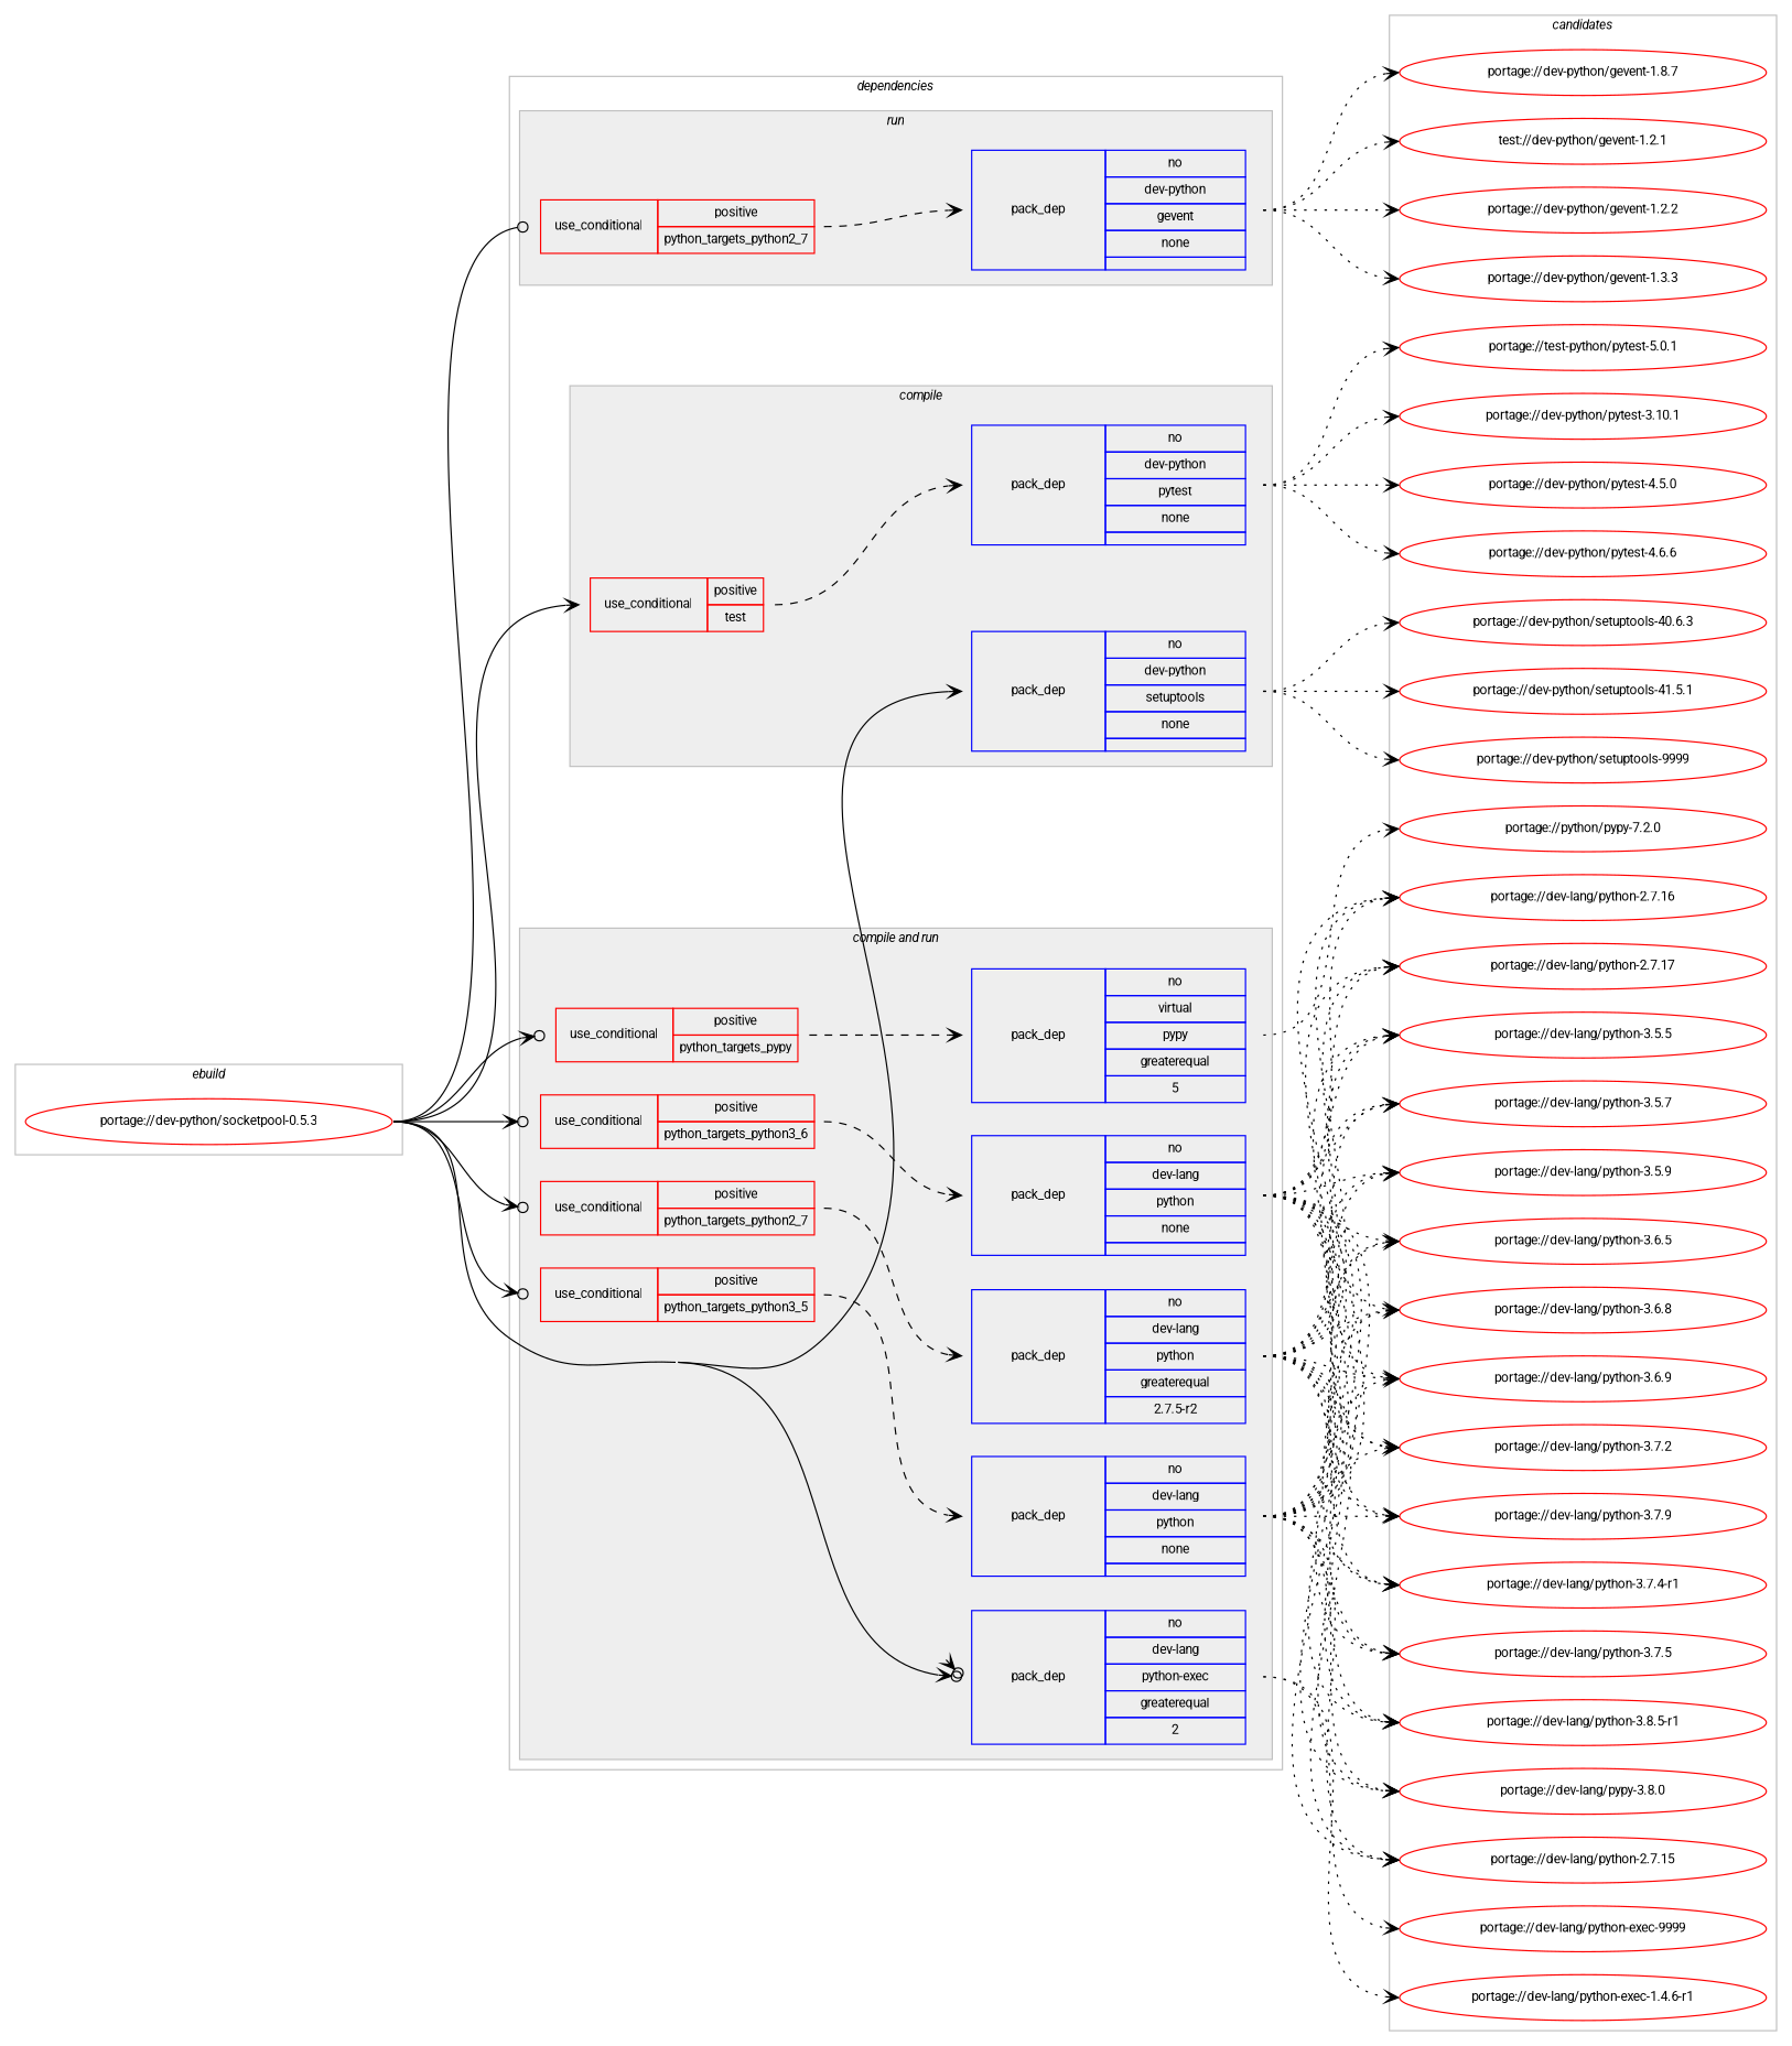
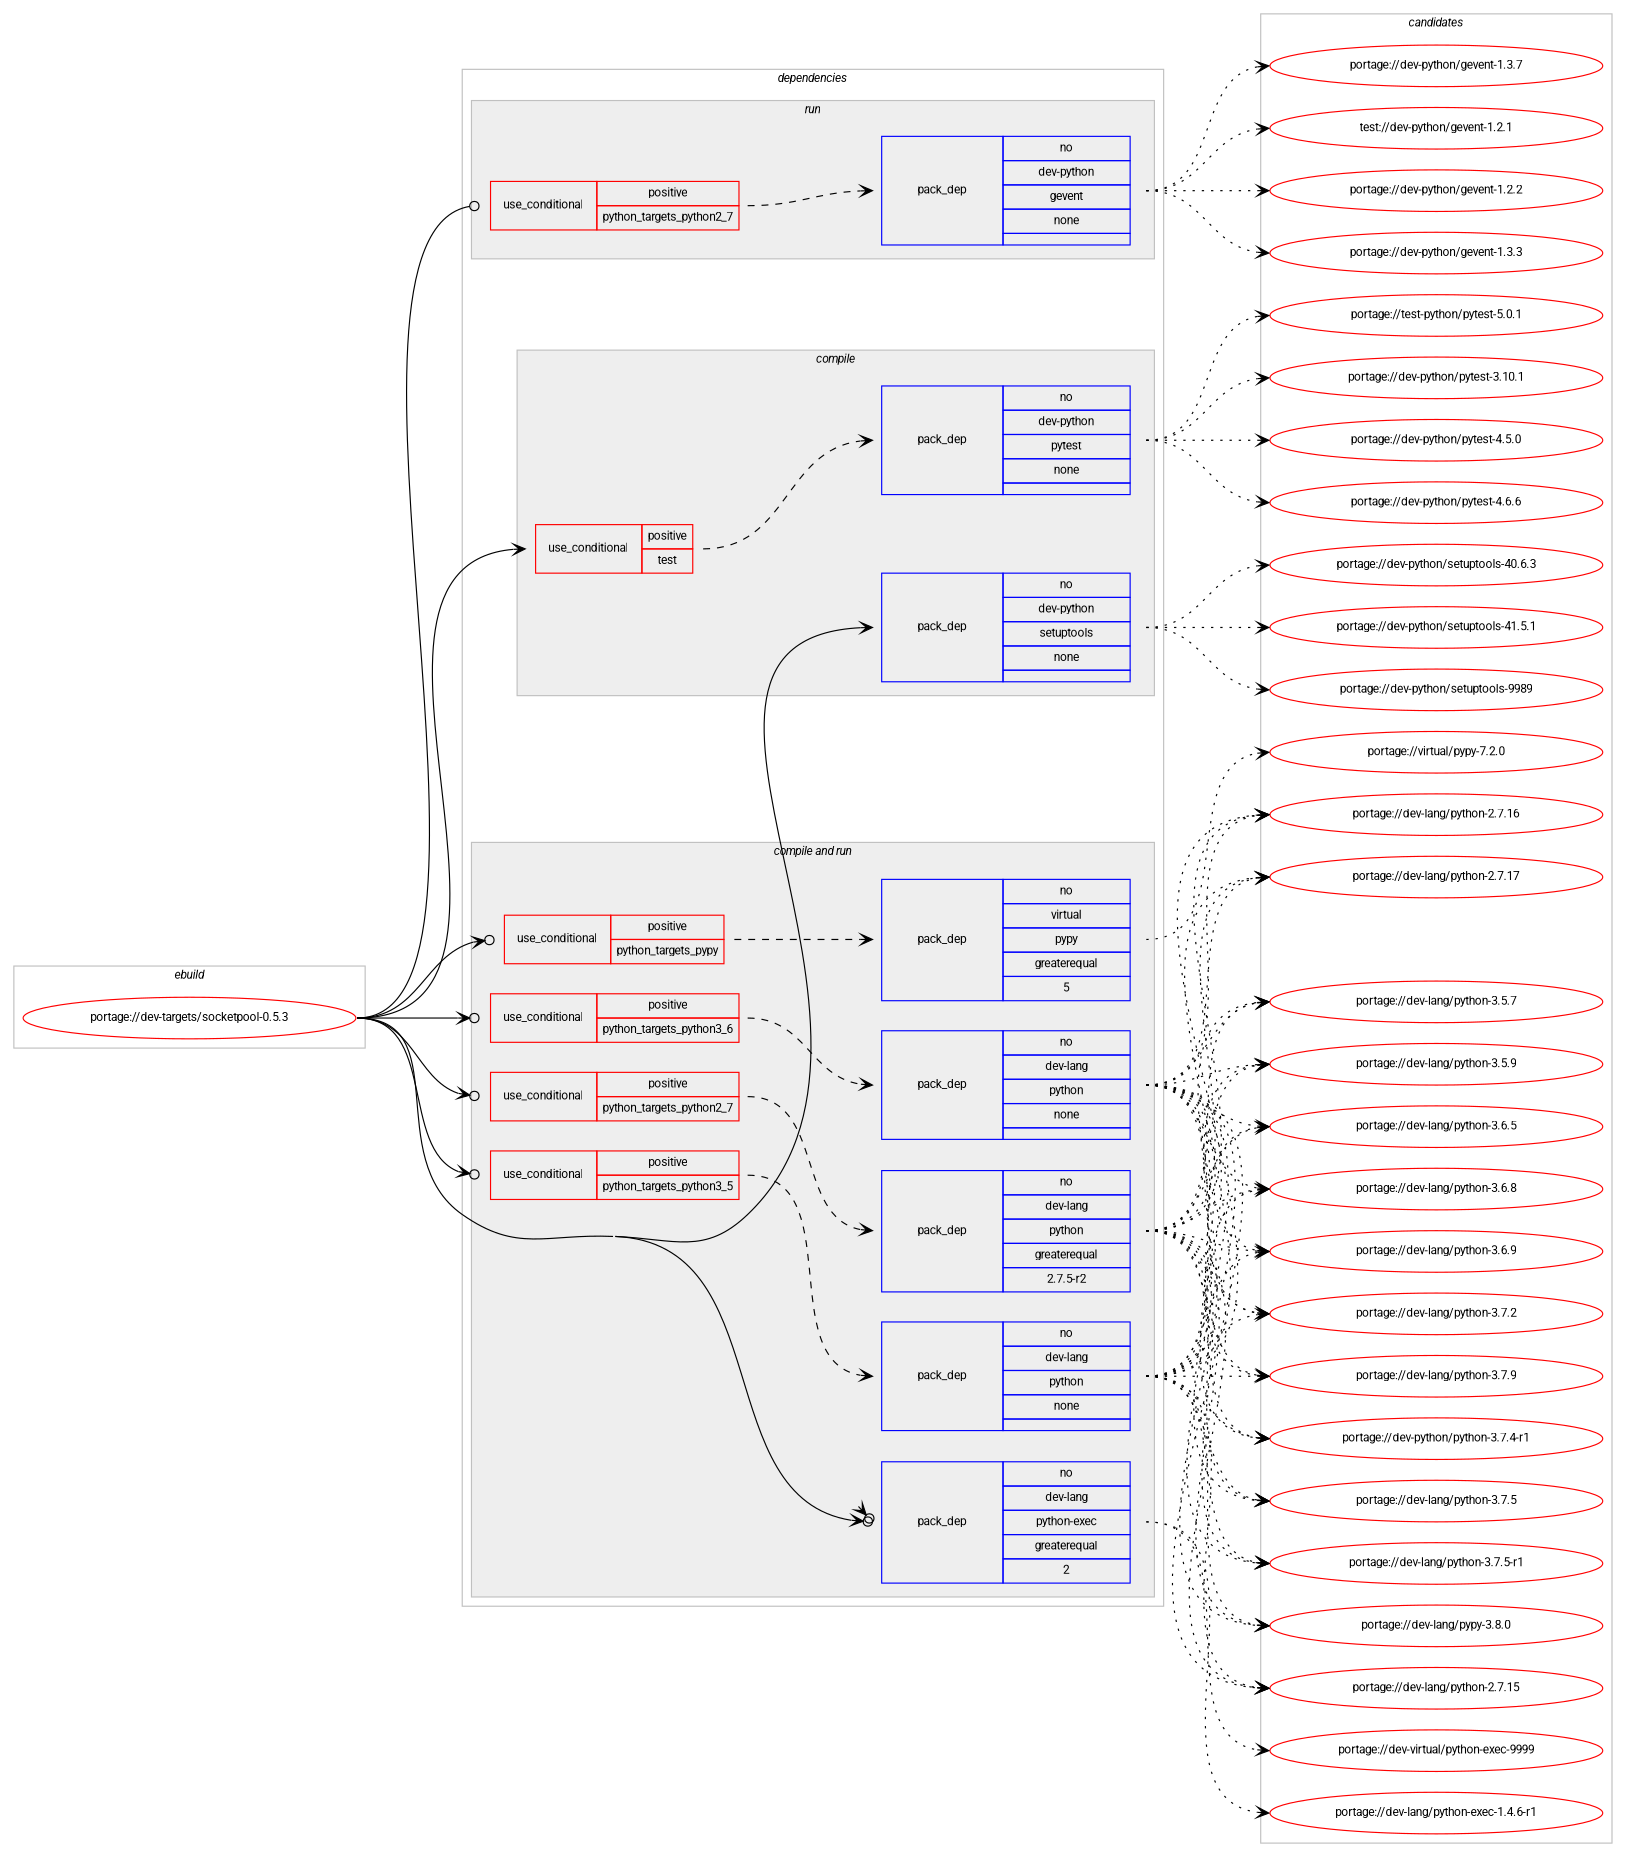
  digraph {
    compound=true
    concentrate=true
    fontname=Roboto
    fontsize=10
    newrank=true
    rankdir=LR
    ranksep=1.5
    node [color=red fontname=Roboto fontsize=10]
    edge [arrowhead=vee fontname=Roboto headport=w style=dotted tailport=e weight=100]
-   n1 [label="portage://dev-python/socketpool-0.5.3" width=4]
+   n1 [label="portage://dev-targets/socketpool-0.5.3" width=4]
    n2 [color=blue label=<<TABLE BORDER="0" CELLBORDER="1" CELLSPACING="0" CELLPADDING="4" WIDTH="220"><TR><TD ROWSPAN="6" CELLPADDING="30">pack_dep</TD></TR><TR><TD WIDTH="110">no</TD></TR><TR><TD>dev-python</TD></TR><TR><TD>pytest</TD></TR><TR><TD>none</TD></TR><TR><TD></TD></TR></TABLE>> shape=none]
    n3 [label=<<TABLE BORDER="0" CELLBORDER="1" CELLSPACING="0" CELLPADDING="4"><TR><TD ROWSPAN="3" CELLPADDING="10">use_conditional</TD></TR><TR><TD>positive</TD></TR><TR><TD>test</TD></TR></TABLE>> shape=none]
    n4 [color=blue label=<<TABLE BORDER="0" CELLBORDER="1" CELLSPACING="0" CELLPADDING="4" WIDTH="220"><TR><TD ROWSPAN="6" CELLPADDING="30">pack_dep</TD></TR><TR><TD WIDTH="110">no</TD></TR><TR><TD>dev-python</TD></TR><TR><TD>setuptools</TD></TR><TR><TD>none</TD></TR><TR><TD></TD></TR></TABLE>> shape=none]
    n5 [color=blue label=<<TABLE BORDER="0" CELLBORDER="1" CELLSPACING="0" CELLPADDING="4" WIDTH="220"><TR><TD ROWSPAN="6" CELLPADDING="30">pack_dep</TD></TR><TR><TD WIDTH="110">no</TD></TR><TR><TD>virtual</TD></TR><TR><TD>pypy</TD></TR><TR><TD>greaterequal</TD></TR><TR><TD>5</TD></TR></TABLE>> shape=none]
    n6 [label=<<TABLE BORDER="0" CELLBORDER="1" CELLSPACING="0" CELLPADDING="4"><TR><TD ROWSPAN="3" CELLPADDING="10">use_conditional</TD></TR><TR><TD>positive</TD></TR><TR><TD>python_targets_pypy</TD></TR></TABLE>> shape=none]
    n7 [color=blue label=<<TABLE BORDER="0" CELLBORDER="1" CELLSPACING="0" CELLPADDING="4" WIDTH="220"><TR><TD ROWSPAN="6" CELLPADDING="30">pack_dep</TD></TR><TR><TD WIDTH="110">no</TD></TR><TR><TD>dev-lang</TD></TR><TR><TD>python</TD></TR><TR><TD>greaterequal</TD></TR><TR><TD>2.7.5-r2</TD></TR></TABLE>> shape=none]
    n8 [label=<<TABLE BORDER="0" CELLBORDER="1" CELLSPACING="0" CELLPADDING="4"><TR><TD ROWSPAN="3" CELLPADDING="10">use_conditional</TD></TR><TR><TD>positive</TD></TR><TR><TD>python_targets_python2_7</TD></TR></TABLE>> shape=none]
    n9 [color=blue label=<<TABLE BORDER="0" CELLBORDER="1" CELLSPACING="0" CELLPADDING="4" WIDTH="220"><TR><TD ROWSPAN="6" CELLPADDING="30">pack_dep</TD></TR><TR><TD WIDTH="110">no</TD></TR><TR><TD>dev-lang</TD></TR><TR><TD>python</TD></TR><TR><TD>none</TD></TR><TR><TD></TD></TR></TABLE>> shape=none]
    n10 [label=<<TABLE BORDER="0" CELLBORDER="1" CELLSPACING="0" CELLPADDING="4"><TR><TD ROWSPAN="3" CELLPADDING="10">use_conditional</TD></TR><TR><TD>positive</TD></TR><TR><TD>python_targets_python3_5</TD></TR></TABLE>> shape=none]
    n11 [color=blue label=<<TABLE BORDER="0" CELLBORDER="1" CELLSPACING="0" CELLPADDING="4" WIDTH="220"><TR><TD ROWSPAN="6" CELLPADDING="30">pack_dep</TD></TR><TR><TD WIDTH="110">no</TD></TR><TR><TD>dev-lang</TD></TR><TR><TD>python</TD></TR><TR><TD>none</TD></TR><TR><TD></TD></TR></TABLE>> shape=none]
    n12 [label=<<TABLE BORDER="0" CELLBORDER="1" CELLSPACING="0" CELLPADDING="4"><TR><TD ROWSPAN="3" CELLPADDING="10">use_conditional</TD></TR><TR><TD>positive</TD></TR><TR><TD>python_targets_python3_6</TD></TR></TABLE>> shape=none]
    n13 [color=blue label=<<TABLE BORDER="0" CELLBORDER="1" CELLSPACING="0" CELLPADDING="4" WIDTH="220"><TR><TD ROWSPAN="6" CELLPADDING="30">pack_dep</TD></TR><TR><TD WIDTH="110">no</TD></TR><TR><TD>dev-lang</TD></TR><TR><TD>python-exec</TD></TR><TR><TD>greaterequal</TD></TR><TR><TD>2</TD></TR></TABLE>> shape=none]
    n14 [color=blue label=<<TABLE BORDER="0" CELLBORDER="1" CELLSPACING="0" CELLPADDING="4" WIDTH="220"><TR><TD ROWSPAN="6" CELLPADDING="30">pack_dep</TD></TR><TR><TD WIDTH="110">no</TD></TR><TR><TD>dev-python</TD></TR><TR><TD>gevent</TD></TR><TR><TD>none</TD></TR><TR><TD></TD></TR></TABLE>> shape=none]
    n15 [label=<<TABLE BORDER="0" CELLBORDER="1" CELLSPACING="0" CELLPADDING="4"><TR><TD ROWSPAN="3" CELLPADDING="10">use_conditional</TD></TR><TR><TD>positive</TD></TR><TR><TD>python_targets_python2_7</TD></TR></TABLE>> shape=none]
    n16 [label="portage://dev-python/pytest-3.10.1" width=4]
    n17 [label="portage://dev-python/pytest-4.5.0" width=4]
    n18 [label="portage://dev-python/pytest-4.6.6" width=4]
    n19 [label="portage://test-python/pytest-5.0.1" width=4]
    n20 [label="portage://dev-python/setuptools-40.6.3" width=4]
    n21 [label="portage://dev-python/setuptools-41.5.1" width=4]
-   n22 [label="portage://dev-python/setuptools-9999" width=4]
-   n23 [label="portage://python/pypy-7.2.0" width=4]
+   n22 [label="portage://dev-python/setuptools-9989" width=4]
+   n23 [label="portage://virtual/pypy-7.2.0" width=4]
    n24 [label="portage://dev-lang/python-2.7.15" width=4]
    n25 [label="portage://dev-lang/python-2.7.16" width=4]
    n26 [label="portage://dev-lang/python-2.7.17" width=4]
-   n27 [label="portage://dev-lang/python-3.5.5" width=4]
    n28 [label="portage://dev-lang/python-3.5.7" width=4]
    n29 [label="portage://dev-lang/python-3.5.9" width=4]
    n30 [label="portage://dev-lang/python-3.6.5" width=4]
    n31 [label="portage://dev-lang/python-3.6.8" width=4]
    n32 [label="portage://dev-lang/python-3.6.9" width=4]
    n33 [label="portage://dev-lang/python-3.7.2" width=4]
    n34 [label="portage://dev-lang/python-3.7.9" width=4]
-   n35 [label="portage://dev-lang/python-3.7.4-r1" width=4]
+   n35 [label="portage://dev-python/python-3.7.4-r1" width=4]
    n36 [label="portage://dev-lang/python-3.7.5" width=4]
-   n37 [label="portage://dev-lang/python-3.8.5-r1" width=4]
+   n37 [label="portage://dev-lang/python-3.7.5-r1" width=4]
    n38 [label="portage://dev-lang/pypy-3.8.0" width=4]
    n39 [label="portage://dev-lang/python-exec-1.4.6-r1" width=4]
-   n40 [label="portage://dev-lang/python-exec-9999" width=4]
+   n40 [label="portage://dev-virtual/python-exec-9999" width=4]
    n41 [label="test://dev-python/gevent-1.2.1" width=4]
    n42 [label="portage://dev-python/gevent-1.2.2" width=4]
    n43 [label="portage://dev-python/gevent-1.3.3" width=4]
-   n44 [label="portage://dev-python/gevent-1.8.7" width=4]
+   n44 [label="portage://dev-python/gevent-1.3.7" width=4]
    subgraph cluster_1 {
      color=gray
      label=<<i>ebuild</i>>
      rank=same
      n1
    }
    subgraph cluster_2 {
      color=gray
      label=<<i>dependencies</i>>
      subgraph cluster_3 {
        color=gray
        fillcolor="#eeeeee"
        label=<<i>compile</i>>
        style=filled
        subgraph sub_4 {
          color=gray
          fillcolor="#eeeeee"
          label=<<i>compile</i>>
          style=filled
          n3
          subgraph sub_5 {
            color=gray
            fillcolor="#eeeeee"
            label=<<i>compile</i>>
            style=filled
            n2
          }
        }
        subgraph sub_6 {
          color=gray
          fillcolor="#eeeeee"
          label=<<i>compile</i>>
          style=filled
          n4
        }
      }
      subgraph cluster_7 {
        color=gray
        fillcolor="#eeeeee"
        label=<<i>compile and run</i>>
        style=filled
        subgraph sub_8 {
          color=gray
          fillcolor="#eeeeee"
          label=<<i>compile and run</i>>
          style=filled
          n6
          subgraph sub_9 {
            color=gray
            fillcolor="#eeeeee"
            label=<<i>compile and run</i>>
            style=filled
            n5
          }
        }
        subgraph sub_10 {
          color=gray
          fillcolor="#eeeeee"
          label=<<i>compile and run</i>>
          style=filled
          n8
          subgraph sub_11 {
            color=gray
            fillcolor="#eeeeee"
            label=<<i>compile and run</i>>
            style=filled
            n7
          }
        }
        subgraph sub_12 {
          color=gray
          fillcolor="#eeeeee"
          label=<<i>compile and run</i>>
          style=filled
          n10
          subgraph sub_13 {
            color=gray
            fillcolor="#eeeeee"
            label=<<i>compile and run</i>>
            style=filled
            n9
          }
        }
        subgraph sub_14 {
          color=gray
          fillcolor="#eeeeee"
          label=<<i>compile and run</i>>
          style=filled
          n12
          subgraph sub_15 {
            color=gray
            fillcolor="#eeeeee"
            label=<<i>compile and run</i>>
            style=filled
            n11
          }
        }
        subgraph sub_16 {
          color=gray
          fillcolor="#eeeeee"
          label=<<i>compile and run</i>>
          style=filled
          n13
        }
      }
      subgraph cluster_17 {
        color=gray
        fillcolor="#eeeeee"
        label=<<i>run</i>>
        style=filled
        subgraph sub_18 {
          color=gray
          fillcolor="#eeeeee"
          label=<<i>run</i>>
          style=filled
          n15
          subgraph sub_19 {
            color=gray
            fillcolor="#eeeeee"
            label=<<i>run</i>>
            style=filled
            n14
          }
        }
      }
    }
    subgraph cluster_20 {
      color=gray
      label=<<i>candidates</i>>
      rank=same
      subgraph sub_21 {
        color=black
        label=<<i>candidates</i>>
        nodesep=1
        rank=same
        n16
        n17
        n18
        n19
      }
      subgraph sub_22 {
        color=black
        label=<<i>candidates</i>>
        nodesep=1
        rank=same
        n20
        n21
        n22
      }
      subgraph sub_23 {
        color=black
        label=<<i>candidates</i>>
        nodesep=1
        rank=same
        n23
      }
      subgraph sub_24 {
        color=black
        label=<<i>candidates</i>>
        nodesep=1
        rank=same
        n24
        n25
        n26
-       n27
        n28
        n29
        n30
        n31
        n32
        n33
        n34
        n35
        n36
        n37
        n38
      }
      subgraph sub_25 {
        color=black
        label=<<i>candidates</i>>
        nodesep=1
        rank=same
        n24
        n25
        n26
-       n27
        n28
        n29
        n30
        n31
        n32
        n33
        n34
        n35
        n36
        n37
        n38
      }
      subgraph sub_26 {
        color=black
        label=<<i>candidates</i>>
        nodesep=1
        rank=same
        n24
        n25
        n26
-       n27
        n28
        n29
        n30
        n31
        n32
        n33
        n34
        n35
        n36
        n37
        n38
      }
      subgraph sub_27 {
        color=black
        label=<<i>candidates</i>>
        nodesep=1
        rank=same
        n39
        n40
      }
      subgraph sub_28 {
        color=black
        label=<<i>candidates</i>>
        nodesep=1
        rank=same
        n41
        n42
        n43
        n44
      }
    }
    n1 -> n3 [style=solid weight=20]
    n1 -> n4 [style=solid weight=20]
    n1 -> n6 [arrowhead=odotvee style=solid weight=20]
    n1 -> n8 [arrowhead=odotvee style=solid weight=20]
    n1 -> n10 [arrowhead=odotvee style=solid weight=20]
    n1 -> n12 [arrowhead=odotvee style=solid weight=20]
    n1 -> n13 [arrowhead=odotvee style=solid weight=20]
    n1 -> n15 [arrowhead=odot style=solid weight=20]
    n2 -> n16
    n2 -> n17
    n2 -> n18
    n2 -> n19
    n3 -> n2 [style=dashed weight=20]
    n4 -> n20
    n4 -> n21
    n4 -> n22
    n5 -> n23
    n6 -> n5 [style=dashed weight=20]
    n7 -> n24
    n7 -> n25
    n7 -> n26
-   n7 -> n27
    n7 -> n28
    n7 -> n29
    n7 -> n30
    n7 -> n31
    n7 -> n32
    n7 -> n33
    n7 -> n34
    n7 -> n35
    n7 -> n36
    n7 -> n37
    n7 -> n38
    n8 -> n7 [style=dashed weight=20]
    n9 -> n24
    n9 -> n25
    n9 -> n26
-   n9 -> n27
    n9 -> n28
    n9 -> n29
    n9 -> n30
    n9 -> n31
    n9 -> n32
    n9 -> n33
    n9 -> n34
    n9 -> n35
    n9 -> n36
    n9 -> n37
    n9 -> n38
    n10 -> n9 [style=dashed weight=20]
    n11 -> n24
    n11 -> n25
    n11 -> n26
-   n11 -> n27
    n11 -> n28
    n11 -> n29
    n11 -> n30
    n11 -> n31
    n11 -> n32
    n11 -> n33
    n11 -> n34
    n11 -> n35
    n11 -> n36
    n11 -> n37
    n11 -> n38
    n12 -> n11 [style=dashed weight=20]
    n13 -> n39
    n13 -> n40
    n14 -> n41
    n14 -> n42
    n14 -> n43
    n14 -> n44
    n15 -> n14 [style=dashed weight=20]
  }
